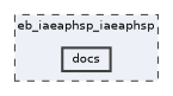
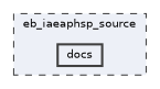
  digraph {
    compound=true
    n1 [color=grey25 fillcolor="#edf0f7" fontname=Helvetica fontsize=10 height=0.2 label=docs shape=box style="filled,bold" width=0.4]
    subgraph cluster_1 {
      bgcolor="#edf0f7"
      fontname=Helvetica
      fontsize=10
-     label=eb_iaeaphsp_iaeaphsp
+     label=eb_iaeaphsp_source
      pencolor=grey25
      style="filled,dashed"
      n1
    }
  }
